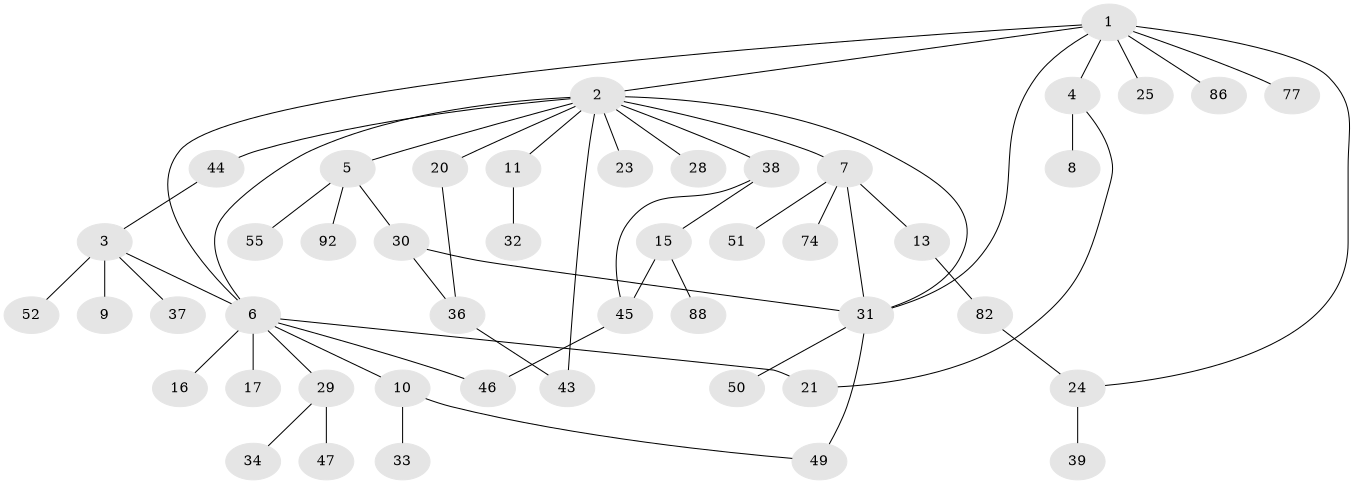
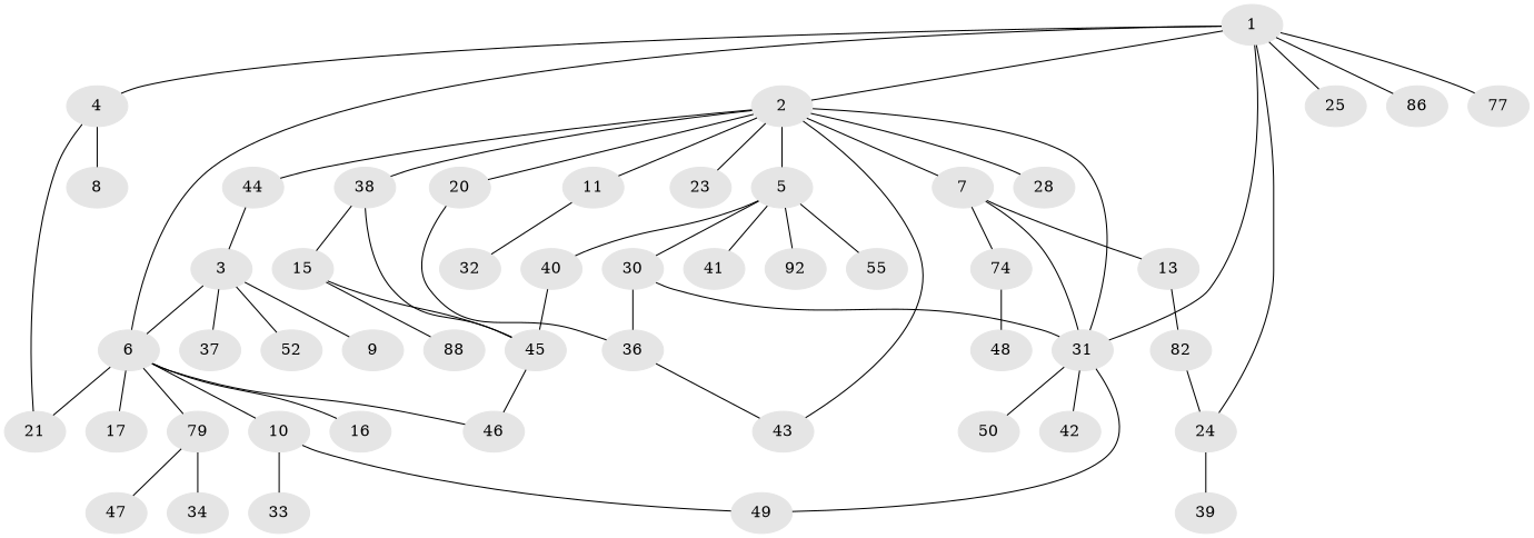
  graph {
    node [color=gray90 style=filled]
    1
    2
    4
    6
    24
    25
    n7 [label=86]
    n8 [label=77]
    31
    5
    7
    11
    20
    23
    28
    38
    43
    44
    21
    8
-   29
+   29 [label=79]
    10
    16
    17
    46
    39
+   42
    49
    50
    3
    9
    37
    52
    n34 [label=92]
    30
    n36 [label=55]
+   40
+   41
    13
    n40 [label=74]
-   51
    32
    n43 [label=88]
    15
    45
    36
    34
    47
    33
    n50 [label=82]
+   48
    1 -- 2
    1 -- 4
    1 -- 6
    1 -- 24
    1 -- 25
    1 -- n7
    1 -- n8
    1 -- 31
-   2 -- 6
    2 -- 31
    2 -- 5
    2 -- 7
    2 -- 11
    2 -- 20
    2 -- 23
    2 -- 28
    2 -- 38
    2 -- 43
    2 -- 44
    4 -- 21
    4 -- 8
    6 -- 21
    6 -- 29
    6 -- 10
    6 -- 16
    6 -- 17
    6 -- 46
    24 -- 39
+   31 -- 42
    31 -- 49
    31 -- 50
    5 -- n34
    5 -- 30
    5 -- n36
+   5 -- 40
+   5 -- 41
    7 -- 31
    7 -- 13
    7 -- n40
-   7 -- 51
    11 -- 32
    20 -- 36
    38 -- 15
    38 -- 45
    44 -- 3
    29 -- 34
    29 -- 47
    10 -- 49
    10 -- 33
    3 -- 6
    3 -- 9
    3 -- 37
    3 -- 52
    30 -- 31
    30 -- 36
+   40 -- 45
    13 -- n50
+   n40 -- 48
    15 -- n43
    15 -- 45
    45 -- 46
    36 -- 43
    n50 -- 24
  }
